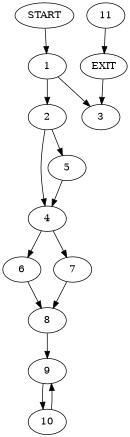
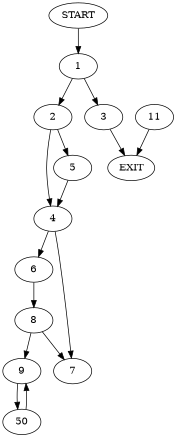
  digraph {
    n1 [label=START]
    1
    2
    3
    n5 [label=EXIT]
    4
    5
    6
    7
    8
    9
-   10
+   10 [label=50]
    11
    n1 -> 1
    1 -> 2
    1 -> 3
    2 -> 4
    2 -> 5
-   n5 -> 3
+   3 -> n5
    4 -> 6
    4 -> 7
    5 -> 4
    6 -> 8
-   7 -> 8
+   8 -> 7
    8 -> 9
    9 -> 10
    10 -> 9
    11 -> n5
  }
